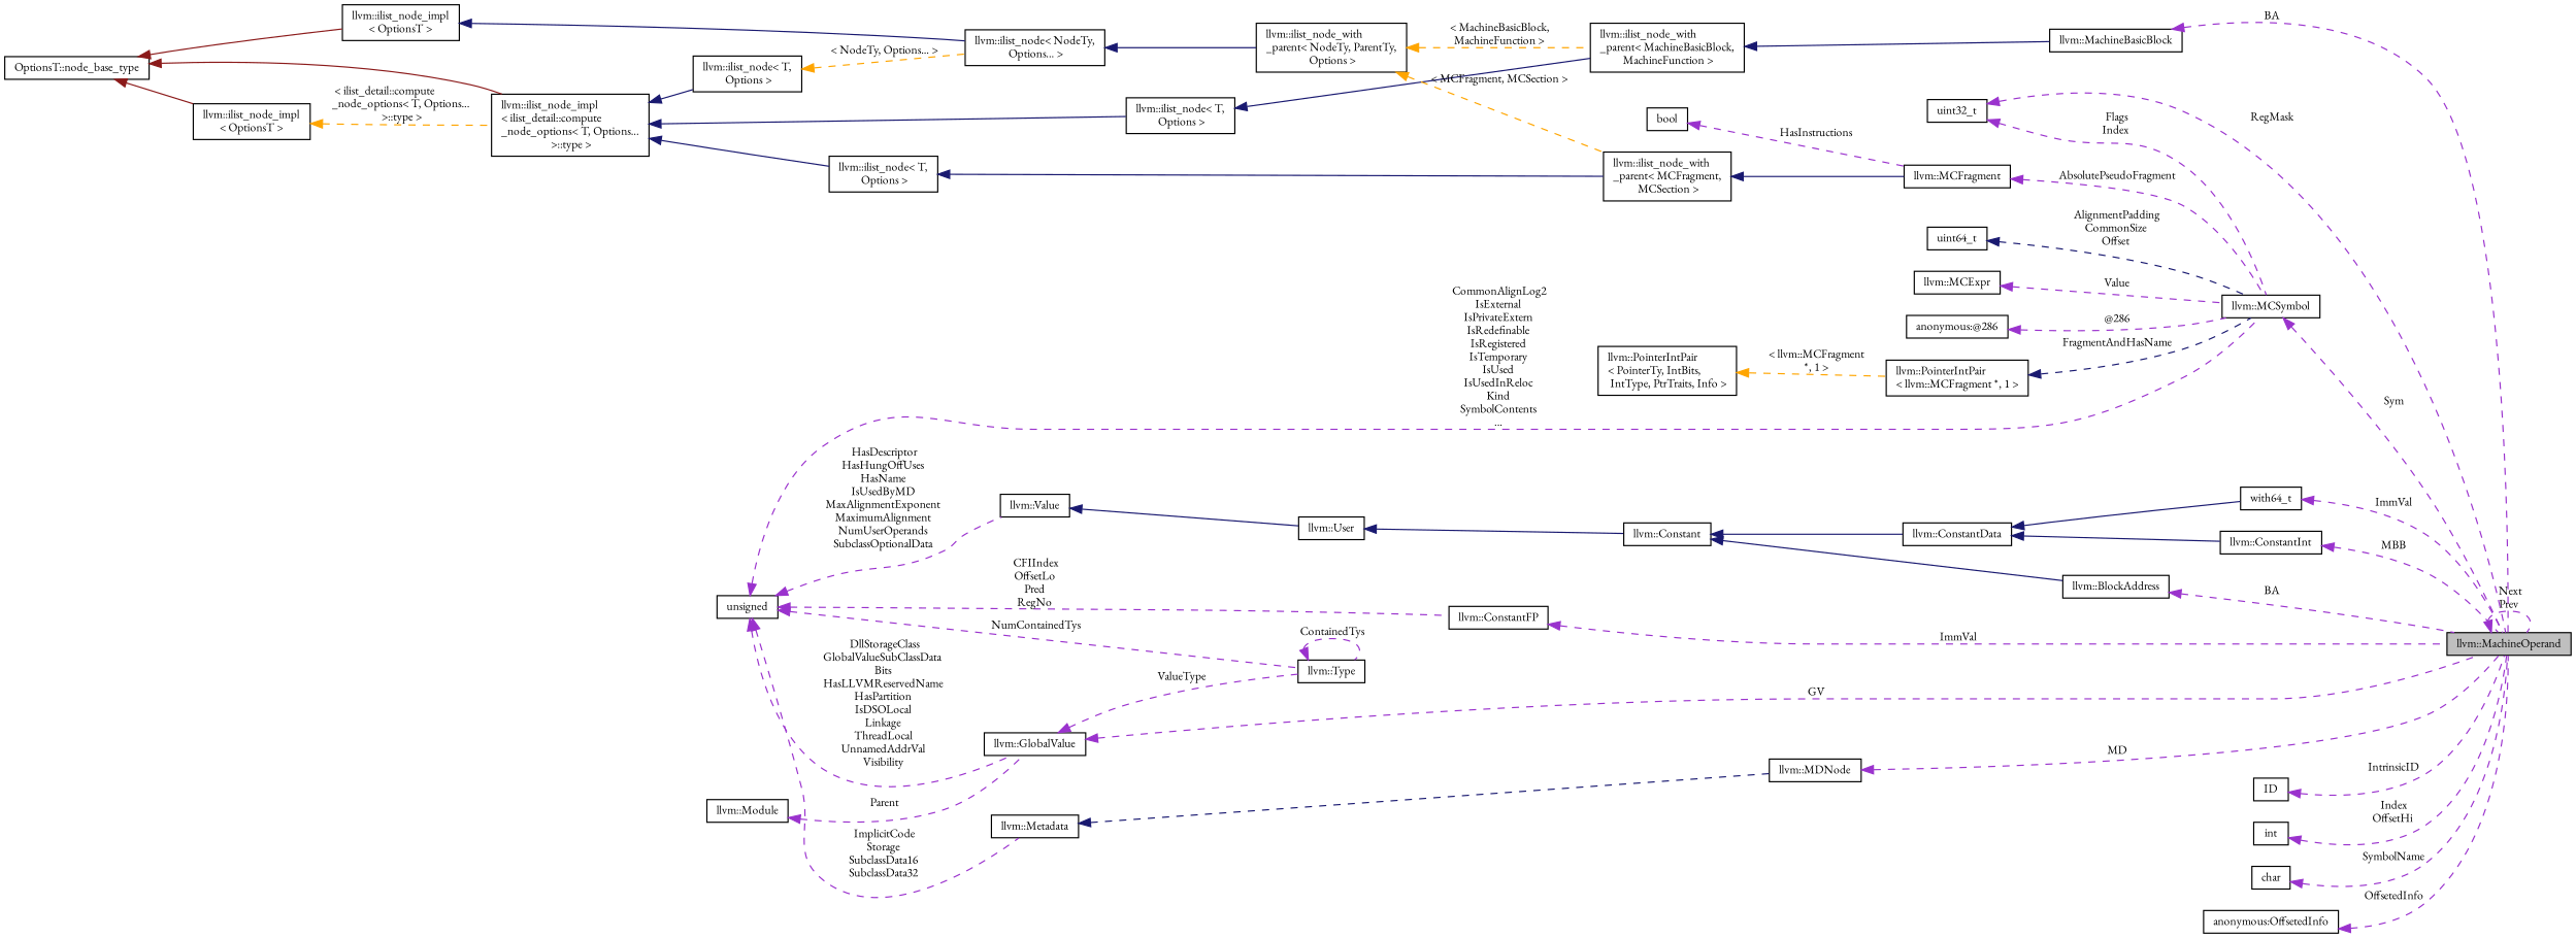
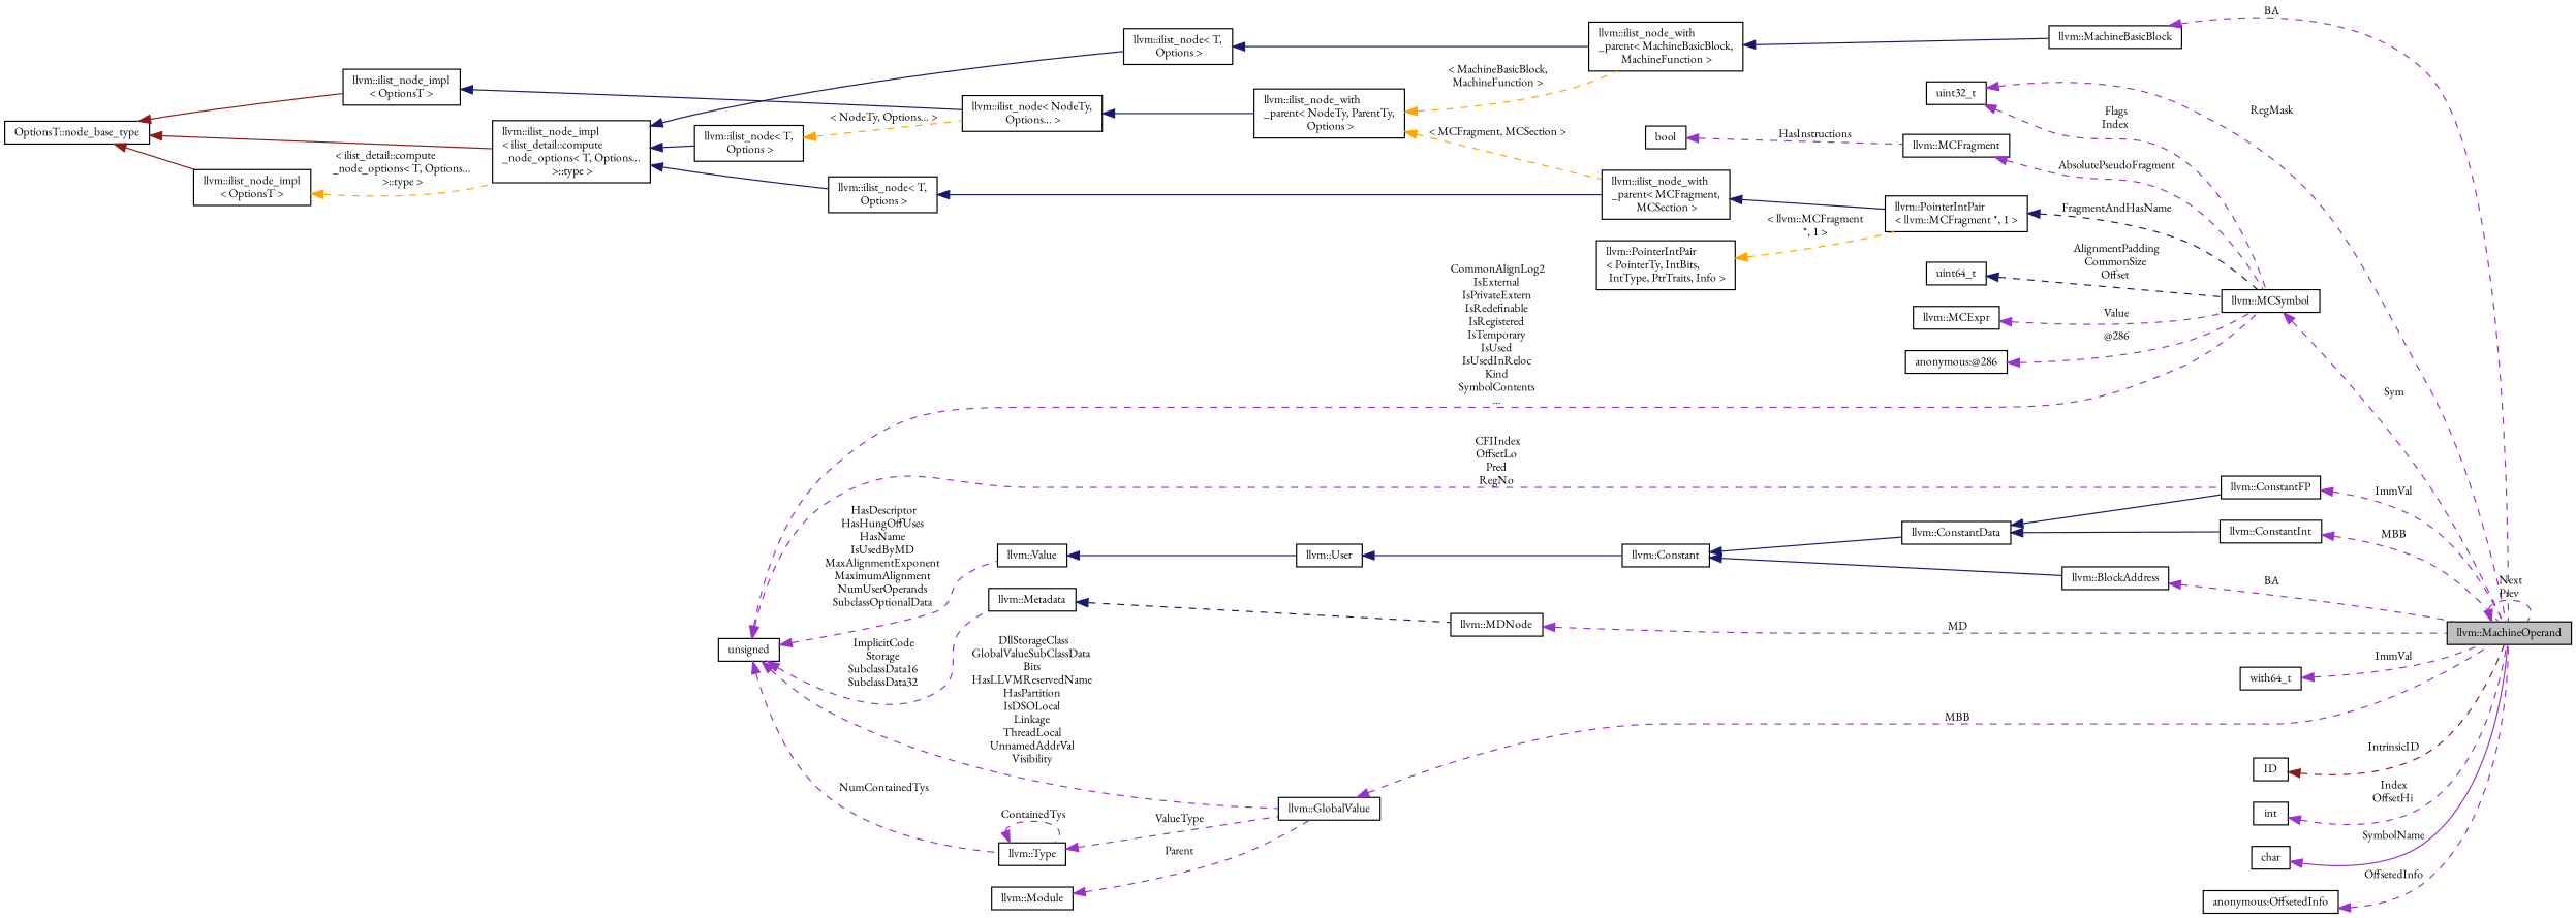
  digraph {
    fontname="EB Garamond"
    rankdir=LR
    node [color=black fontname="EB Garamond" fontsize=10 shape=box]
    edge [color=darkorchid3 dir=back fontname="EB Garamond" fontsize=10 labelfontname=Helvetica labelfontsize=10 style=dashed]
    n1 [fillcolor=grey75 fontcolor=black height=0.2 label="llvm::MachineOperand" style=filled width=0.4]
    n2 [height=0.2 label=unsigned width=0.4]
    n3 [height=0.2 label="llvm::Value" width=0.4]
    n4 [height=0.2 label="llvm::Metadata" width=0.4]
    n5 [height=0.2 label="llvm::MCSymbol" width=0.4]
    n6 [height=0.2 label="llvm::GlobalValue" width=0.4]
    n7 [height=0.2 label="llvm::Type" width=0.4]
    n8 [height=0.2 label="llvm::ConstantFP" width=0.4]
    n9 [height=0.2 label="llvm::User" width=0.4]
    n10 [height=0.2 label="llvm::MDNode" width=0.4]
    n11 [height=0.2 label="llvm::MachineBasicBlock" width=0.4]
    n12 [height=0.2 label="llvm::ilist_node_with\l_parent\< MachineBasicBlock,\l MachineFunction \>" width=0.4]
    n13 [height=0.2 label="llvm::ilist_node\< T,\l Options \>" width=0.4]
    n14 [height=0.2 label="llvm::ilist_node_impl\l\< ilist_detail::compute\l_node_options\< T, Options...\l \>::type \>" width=0.4]
    n15 [height=0.2 label="llvm::ilist_node\< T,\l Options \>" width=0.4]
    n16 [height=0.2 label="llvm::ilist_node\< T,\l Options \>" width=0.4]
    n17 [height=0.2 label="llvm::ilist_node\< NodeTy,\l Options... \>" width=0.4]
    n18 [height=0.2 label="llvm::ilist_node_with\l_parent\< MCFragment,\l MCSection \>" width=0.4]
    n19 [height=0.2 label="OptionsT::node_base_type" width=0.4]
    n20 [height=0.2 label="llvm::ilist_node_impl\l\< OptionsT \>" width=0.4]
    n21 [height=0.2 label="llvm::ilist_node_impl\l\< OptionsT \>" width=0.4]
    n22 [height=0.2 label="llvm::ilist_node_with\l_parent\< NodeTy, ParentTy,\l Options \>" width=0.4]
    n23 [height=0.2 label="llvm::MCFragment" width=0.4]
    n24 [height=0.2 label="llvm::ConstantData" width=0.4]
    n25 [height=0.2 label="llvm::ConstantInt" width=0.4]
    n26 [height=0.2 label="llvm::Constant" width=0.4]
    n27 [height=0.2 label="llvm::BlockAddress" width=0.4]
    n28 [height=0.2 label=with64_t width=0.4]
    n29 [height=0.2 label=uint32_t width=0.4]
    n30 [height=0.2 label=bool width=0.4]
    n31 [height=0.2 label="llvm::PointerIntPair\l\< llvm::MCFragment *, 1 \>" width=0.4]
    n32 [height=0.2 label="llvm::PointerIntPair\l\< PointerTy, IntBits,\l IntType, PtrTraits, Info \>" width=0.4]
    n33 [height=0.2 label=uint64_t width=0.4]
    n34 [height=0.2 label="llvm::MCExpr" width=0.4]
    n35 [height=0.2 label="anonymous:@286" width=0.4]
    n36 [height=0.2 label=ID width=0.4]
    n37 [height=0.2 label=int width=0.4]
    n38 [height=0.2 label=char width=0.4]
    n39 [height=0.2 label="llvm::Module" width=0.4]
    n40 [height=0.2 label="anonymous:OffsetedInfo" width=0.4]
    n1 -> n1 [label=" Next\nPrev"]
    n2 -> n3 [label=" HasDescriptor\nHasHungOffUses\nHasName\nIsUsedByMD\nMaxAlignmentExponent\nMaximumAlignment\nNumUserOperands\nSubclassOptionalData"]
    n2 -> n4 [label=" ImplicitCode\nStorage\nSubclassData16\nSubclassData32"]
    n2 -> n5 [label=" CommonAlignLog2\nIsExternal\nIsPrivateExtern\nIsRedefinable\nIsRegistered\nIsTemporary\nIsUsed\nIsUsedInReloc\nKind\nSymbolContents\n..."]
    n2 -> n6 [label=" DllStorageClass\nGlobalValueSubClassData\lBits\nHasLLVMReservedName\nHasPartition\nIsDSOLocal\nLinkage\nThreadLocal\nUnnamedAddrVal\nVisibility"]
    n2 -> n7 [label=" NumContainedTys"]
    n2 -> n8 [label=" CFIIndex\nOffsetLo\nPred\nRegNo"]
    n3 -> n9 [color=midnightblue style=solid]
    n4 -> n10 [color=midnightblue]
    n5 -> n1 [label=" Sym"]
-   n6 -> n1 [label=" GV"]
-   n6 -> n7 [label=" ValueType"]
+   n6 -> n1 [label=" MBB"]
+   n7 -> n6 [label=" ValueType"]
    n7 -> n7 [label=" ContainedTys"]
    n8 -> n1 [label=" ImmVal"]
    n9 -> n26 [color=midnightblue style=solid]
    n10 -> n1 [label=" MD"]
    n11 -> n1 [label=" BA"]
    n12 -> n11 [color=midnightblue style=solid]
    n13 -> n12 [color=midnightblue style=solid]
    n14 -> n13 [color=midnightblue style=solid]
    n14 -> n15 [color=midnightblue style=solid]
    n14 -> n16 [color=midnightblue style=solid]
    n15 -> n17 [color=orange label=" \< NodeTy, Options... \>"]
    n16 -> n18 [color=midnightblue style=solid]
    n17 -> n22 [color=midnightblue style=solid]
-   n18 -> n23 [color=midnightblue style=solid]
+   n18 -> n31 [color=midnightblue style=solid]
    n19 -> n14 [color=firebrick4 style=solid]
    n19 -> n20 [color=firebrick4 style=solid]
    n19 -> n21 [color=firebrick4 style=solid]
    n20 -> n14 [color=orange label=" \< ilist_detail::compute\l_node_options\< T, Options...\l \>::type \>"]
    n21 -> n17 [color=midnightblue style=solid]
    n22 -> n12 [color=orange label=" \< MachineBasicBlock,\l MachineFunction \>"]
    n22 -> n18 [color=orange label=" \< MCFragment, MCSection \>"]
    n23 -> n5 [label=" AbsolutePseudoFragment"]
-   n24 -> n28 [color=midnightblue style=solid]
+   n24 -> n8 [color=midnightblue style=solid]
    n24 -> n25 [color=midnightblue style=solid]
    n25 -> n1 [label=" MBB"]
    n26 -> n24 [color=midnightblue style=solid]
    n26 -> n27 [color=midnightblue style=solid]
    n27 -> n1 [label=" BA"]
    n28 -> n1 [label=" ImmVal"]
    n29 -> n1 [label=" RegMask"]
    n29 -> n5 [label=" Flags\nIndex"]
    n30 -> n23 [label=" HasInstructions"]
    n31 -> n5 [color=midnightblue label=" FragmentAndHasName"]
    n32 -> n31 [color=orange label=" \< llvm::MCFragment\l *, 1 \>"]
    n33 -> n5 [color=midnightblue label=" AlignmentPadding\nCommonSize\nOffset"]
    n34 -> n5 [label=" Value"]
    n35 -> n5 [label=" @286"]
-   n36 -> n1 [label=" IntrinsicID"]
+   n36 -> n1 [color=firebrick4 label=" IntrinsicID"]
    n37 -> n1 [label=" Index\nOffsetHi"]
-   n38 -> n1 [label=" SymbolName"]
+   n38 -> n1 [label=" SymbolName" style=solid]
    n39 -> n6 [label=" Parent"]
    n40 -> n1 [label=" OffsetedInfo"]
  }
